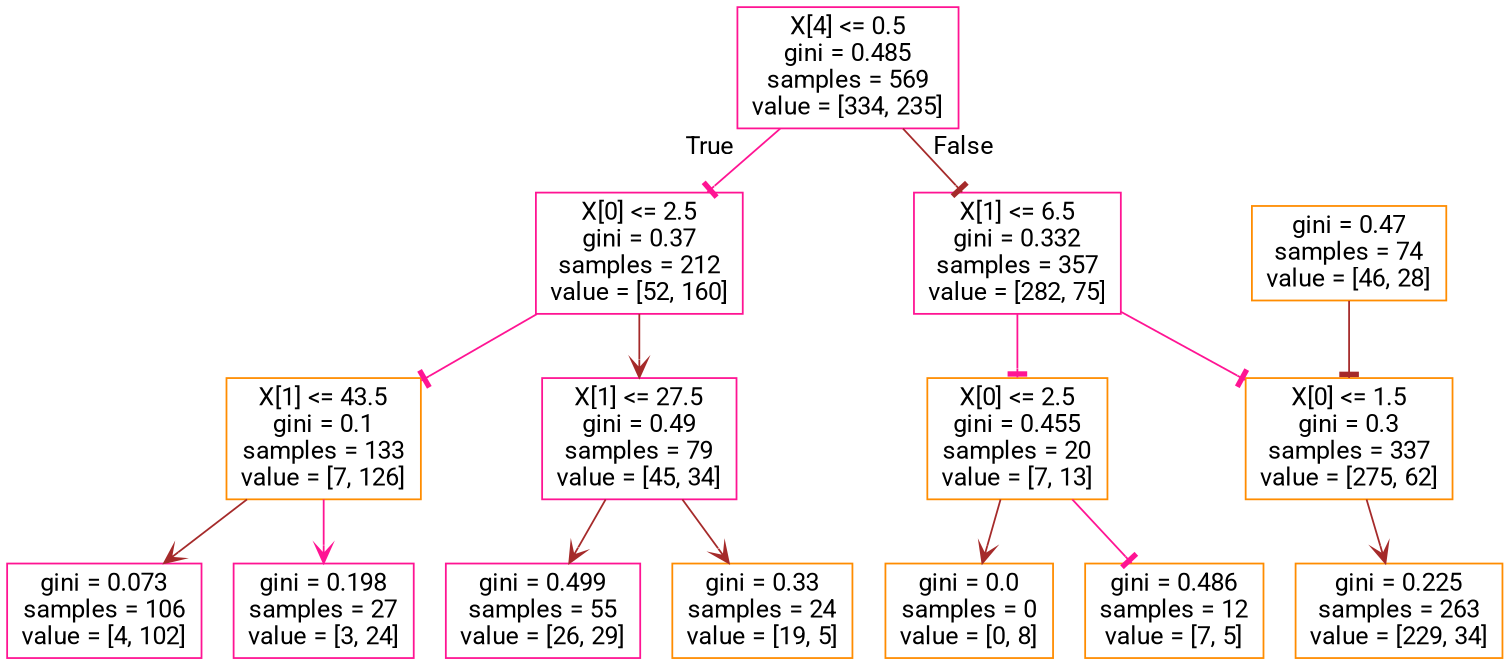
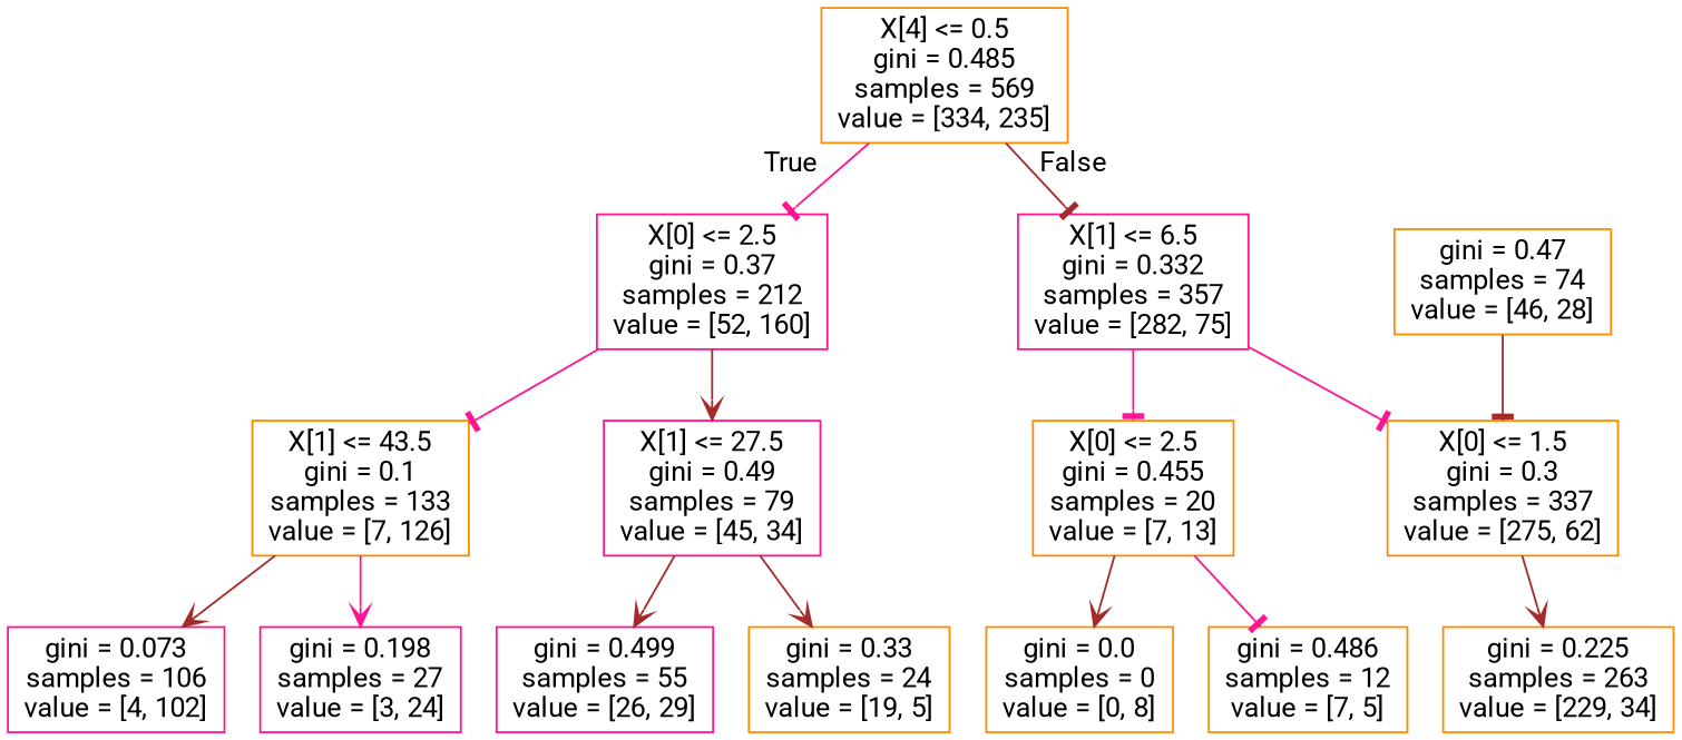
  digraph {
    fontname=Roboto
    node [color=darkorange fontname=Roboto shape=box]
    edge [arrowhead=tee color=brown fontname=Roboto]
-   n1 [color=deeppink label="X[4] <= 0.5\ngini = 0.485\nsamples = 569\nvalue = [334, 235]"]
+   n1 [label="X[4] <= 0.5\ngini = 0.485\nsamples = 569\nvalue = [334, 235]"]
    n2 [color=deeppink label="X[0] <= 2.5\ngini = 0.37\nsamples = 212\nvalue = [52, 160]"]
    n3 [color=deeppink label="X[1] <= 6.5\ngini = 0.332\nsamples = 357\nvalue = [282, 75]"]
    n4 [label="X[1] <= 43.5\ngini = 0.1\nsamples = 133\nvalue = [7, 126]"]
    n5 [color=deeppink label="X[1] <= 27.5\ngini = 0.49\nsamples = 79\nvalue = [45, 34]"]
    n6 [label="X[0] <= 2.5\ngini = 0.455\nsamples = 20\nvalue = [7, 13]"]
    n7 [label="X[0] <= 1.5\ngini = 0.3\nsamples = 337\nvalue = [275, 62]"]
    n8 [color=deeppink label="gini = 0.073\nsamples = 106\nvalue = [4, 102]"]
    n9 [color=deeppink label="gini = 0.198\nsamples = 27\nvalue = [3, 24]"]
    n10 [color=deeppink label="gini = 0.499\nsamples = 55\nvalue = [26, 29]"]
    n11 [label="gini = 0.33\nsamples = 24\nvalue = [19, 5]"]
    n12 [label="gini = 0.0\nsamples = 0\nvalue = [0, 8]"]
    n13 [label="gini = 0.486\nsamples = 12\nvalue = [7, 5]"]
    n14 [label="gini = 0.225\nsamples = 263\nvalue = [229, 34]"]
    n15 [label="gini = 0.47\nsamples = 74\nvalue = [46, 28]"]
    n1 -> n2 [color=deeppink headlabel=True labelangle=45 labeldistance=2.5]
    n1 -> n3 [headlabel=False labelangle=-45 labeldistance=2.5]
    n2 -> n4 [color=deeppink]
    n2 -> n5 [arrowhead=vee]
    n3 -> n6 [color=deeppink]
    n3 -> n7 [color=deeppink]
    n4 -> n8 [arrowhead=vee]
    n4 -> n9 [arrowhead=vee color=deeppink]
    n5 -> n10 [arrowhead=vee]
    n5 -> n11 [arrowhead=vee]
    n6 -> n12 [arrowhead=vee]
    n6 -> n13 [color=deeppink]
    n7 -> n14 [arrowhead=vee]
    n15 -> n7
  }
